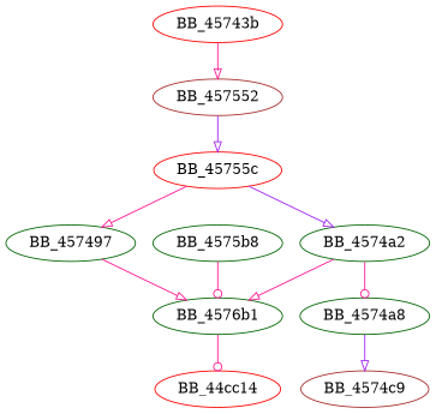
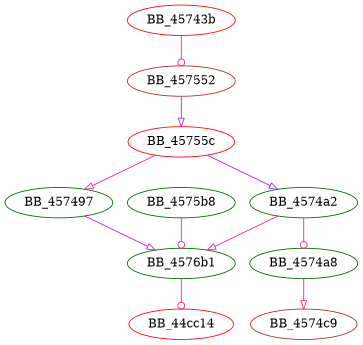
  digraph {
    node [color=darkgreen]
    edge [arrowhead=onormal color=deeppink]
    BB_45743b [color=red]
    BB_457552 [color=brown]
    BB_45755c [color=red]
    BB_457497
    BB_4574a2
    n6 [label=BB_4576b1]
    BB_4574a8
    BB_44cc14 [color=red]
    BB_4574c9 [color=brown]
    n10 [label=BB_4575b8]
-   BB_45743b -> BB_457552
+   BB_45743b -> BB_457552 [arrowhead=odot]
    BB_457552 -> BB_45755c [color=purple]
    BB_45755c -> BB_457497
    BB_45755c -> BB_4574a2 [color=purple]
-   BB_457497 -> n6
+   BB_457497 -> n6 [color=purple]
    BB_4574a2 -> n6
    BB_4574a2 -> BB_4574a8 [arrowhead=odot]
    n6 -> BB_44cc14 [arrowhead=odot]
-   BB_4574a8 -> BB_4574c9 [color=purple]
+   BB_4574a8 -> BB_4574c9
    n10 -> n6 [arrowhead=odot]
  }
